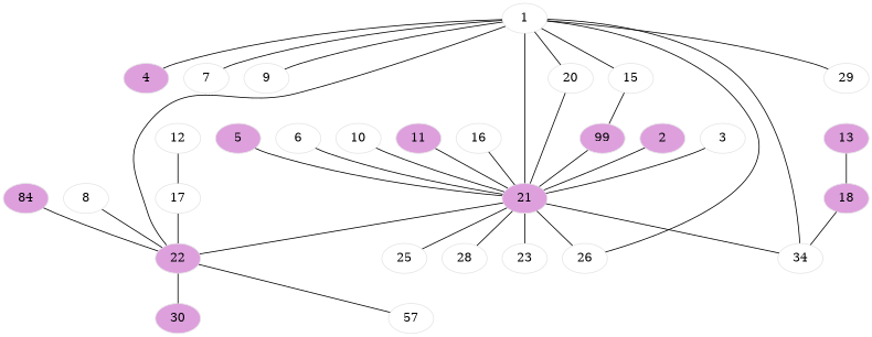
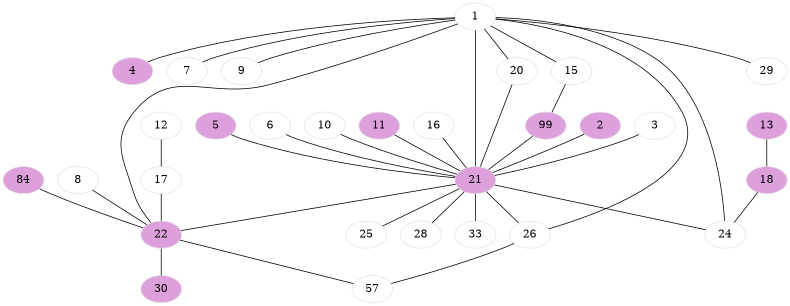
  graph {
    node [color=gray90 fillcolor=white style=filled]
    edge [weight=1.0]
    4 [fillcolor=plum]
    1
    7
    9
    15
    20
    21 [fillcolor=plum]
    22 [fillcolor=plum]
-   24 [label=34]
+   24
    26
    29
    n12 [fillcolor=plum label=99]
-   23
+   23 [label=33]
    25
    28
    n16 [label=57]
    30 [fillcolor=plum]
    2 [fillcolor=plum]
    3
    5 [fillcolor=plum]
    6
    8
    10
    11 [fillcolor=plum]
    12
    17
    13 [fillcolor=plum]
    18 [fillcolor=plum]
    n29 [fillcolor=plum label=84]
    16
    1 -- 4
    1 -- 7
    1 -- 9
    1 -- 15
    1 -- 20
    1 -- 21 [weight=4.0]
    1 -- 22
    1 -- 24 [weight=2.0]
    1 -- 26
    1 -- 29
    15 -- n12
    20 -- 21
    21 -- 22
    21 -- 24 [weight=2.0]
    21 -- 26 [weight=3.0]
    21 -- 23
    21 -- 25
    21 -- 28 [weight=2.0]
    22 -- n16
    22 -- 30
+   26 -- n16
    n12 -- 21
    2 -- 21
    3 -- 21
    5 -- 21
    6 -- 21 [weight=3.0]
    8 -- 22
    10 -- 21
    11 -- 21 [weight=2.0]
    12 -- 17
    17 -- 22 [weight=2.0]
    13 -- 18
    18 -- 24
    n29 -- 22
    16 -- 21
  }
